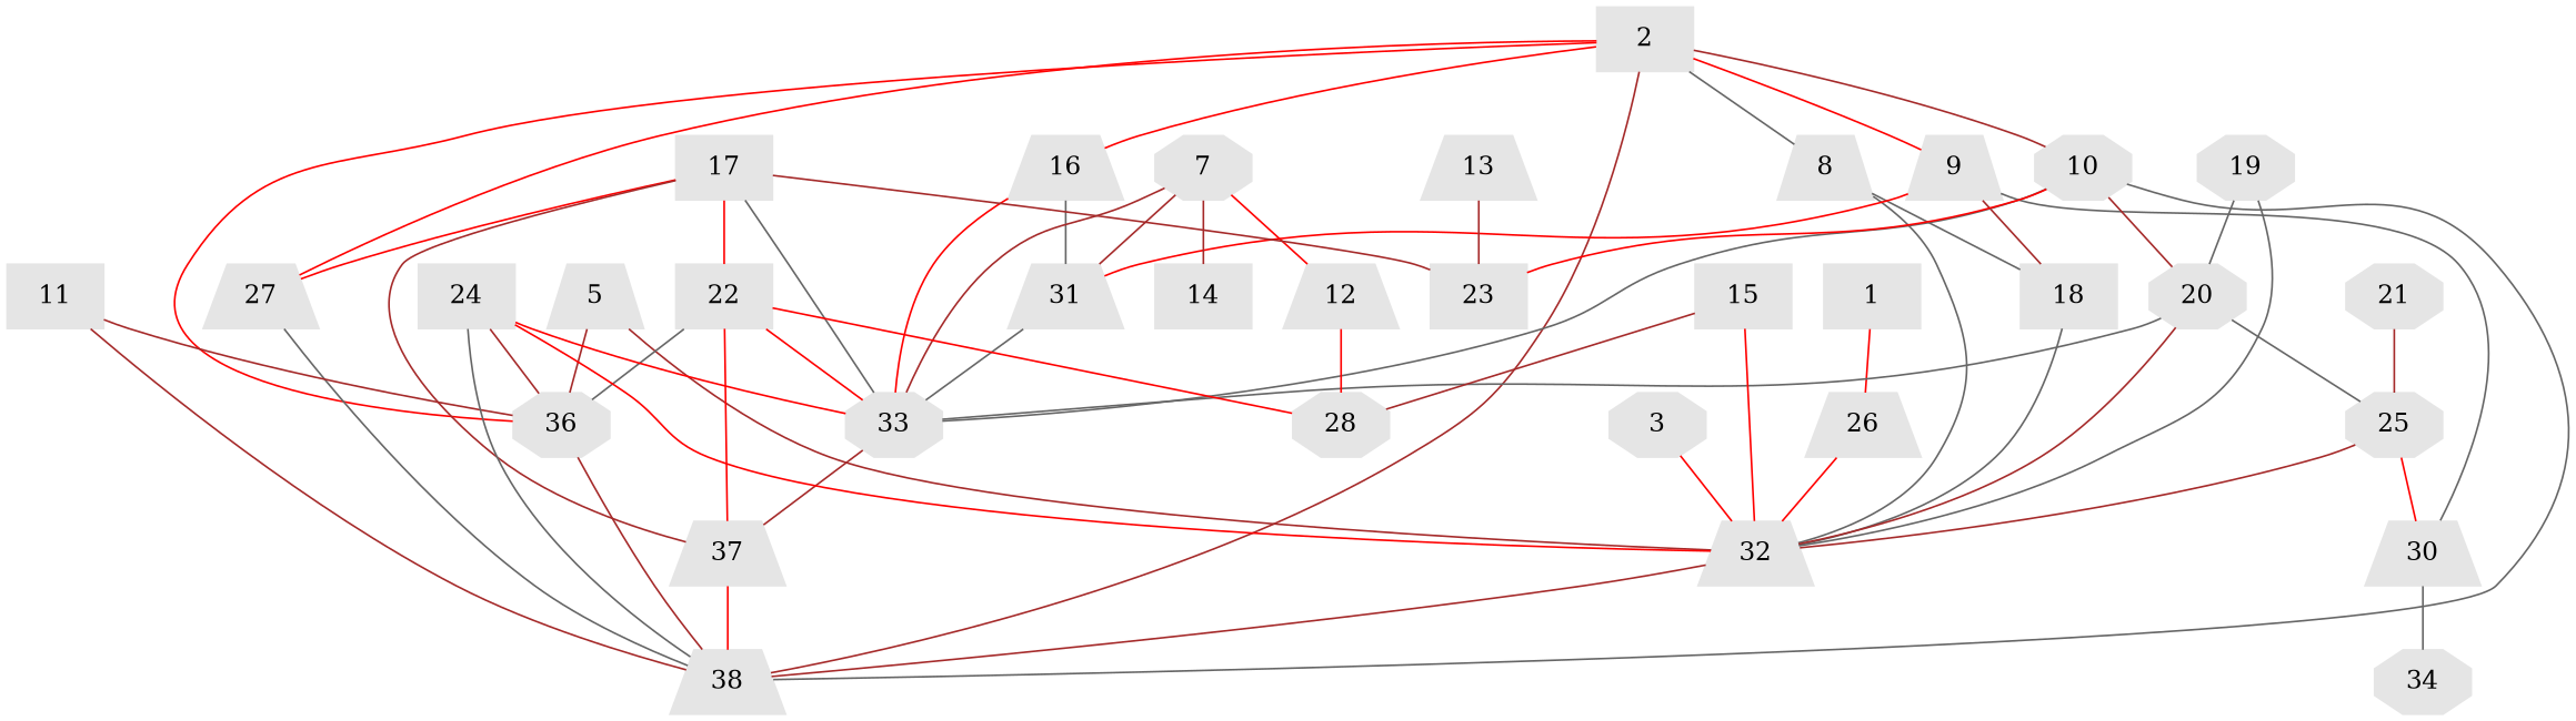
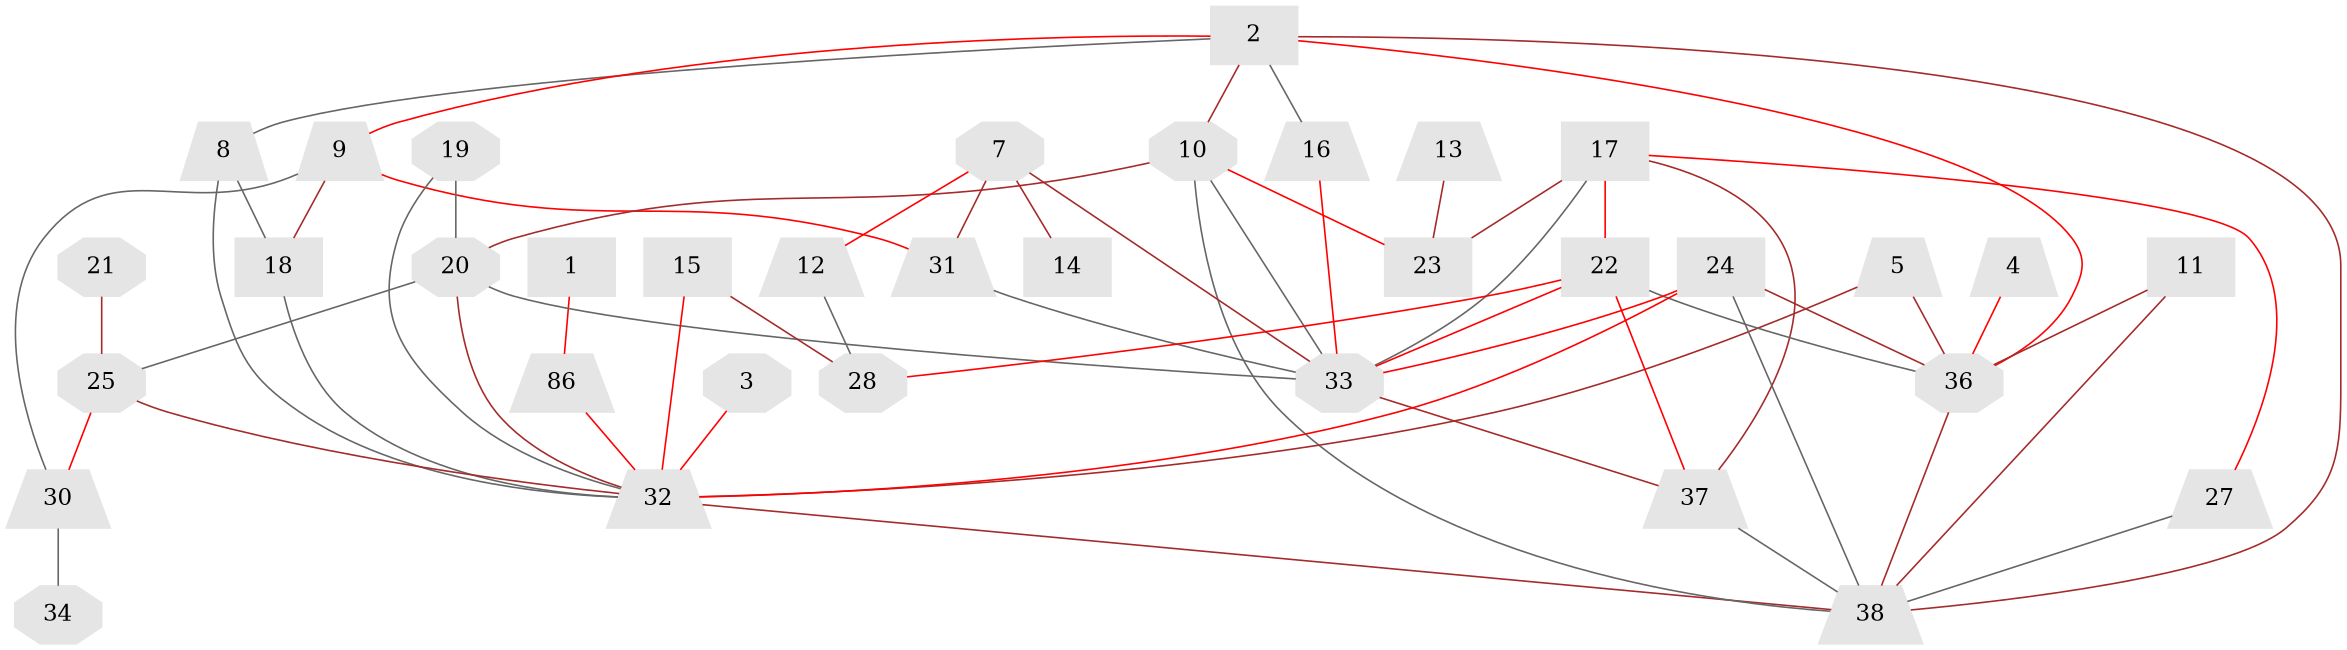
  graph {
    fontname="DejaVu Serif"
    node [color=gray90 fontname="DejaVu Serif" shape=trapezium style=filled]
    edge [color=brown fontname="DejaVu Serif" weight=1.0]
    1 [shape=box]
-   26
+   26 [label=86]
    32
    2 [shape=box]
    8
    9
    10 [shape=octagon]
    16
    27
    n10 [label=36 shape=octagon]
    38
    18 [shape=box]
    31
    30
    33 [shape=octagon]
    20 [shape=octagon]
    23 [shape=box]
    3 [shape=octagon]
    37
+   4
    5
    7 [shape=octagon]
    12
    14 [shape=box]
    28 [shape=octagon]
    34 [shape=octagon]
    25 [shape=octagon]
    11 [shape=box]
    13
    15 [shape=box]
    17 [shape=box]
    22 [shape=box]
    19 [shape=octagon]
    21 [shape=octagon]
    24 [shape=box]
    1 -- 26 [color=red]
    26 -- 32 [color=red]
    32 -- 38 [weight=2.0]
    2 -- 8 [color=gray40]
    2 -- 9 [color=red]
    2 -- 10
-   2 -- 16 [color=red]
-   2 -- 27 [color=red]
+   2 -- 16 [color=gray40]
    2 -- n10 [color=red]
    2 -- 38
    8 -- 32 [color=gray40]
    8 -- 18 [color=gray40]
    9 -- 18
    9 -- 31 [color=red]
    9 -- 30 [color=gray40]
    10 -- 38 [color=gray40]
    10 -- 33 [color=gray40]
    10 -- 20
    10 -- 23 [color=red]
-   16 -- 31 [color=gray40]
    16 -- 33 [color=red]
    27 -- 38 [color=gray40]
    n10 -- 38
    18 -- 32 [color=gray40]
    31 -- 33 [color=gray40]
    30 -- 34 [color=gray40]
    33 -- 37
    20 -- 32
    20 -- 33 [color=gray40]
    20 -- 25 [color=gray40]
    3 -- 32 [color=red weight=2.0]
-   37 -- 38 [color=red]
+   37 -- 38 [color=gray40]
+   4 -- n10 [color=red]
    5 -- 32
    5 -- n10
    7 -- 31
    7 -- 33
    7 -- 12 [color=red]
    7 -- 14
-   12 -- 28 [color=red]
+   12 -- 28 [color=gray40]
    25 -- 32
    25 -- 30 [color=red]
    11 -- n10
    11 -- 38
    13 -- 23
    15 -- 32 [color=red]
    15 -- 28
    17 -- 27 [color=red]
    17 -- 33 [color=gray40]
    17 -- 23
    17 -- 37
    17 -- 22 [color=red]
    22 -- n10 [color=gray40]
    22 -- 33 [color=red]
    22 -- 37 [color=red]
    22 -- 28 [color=red]
    19 -- 32 [color=gray40]
    19 -- 20 [color=gray40]
    21 -- 25
    24 -- 32 [color=red]
    24 -- n10
    24 -- 38 [color=gray40]
    24 -- 33 [color=red]
  }
